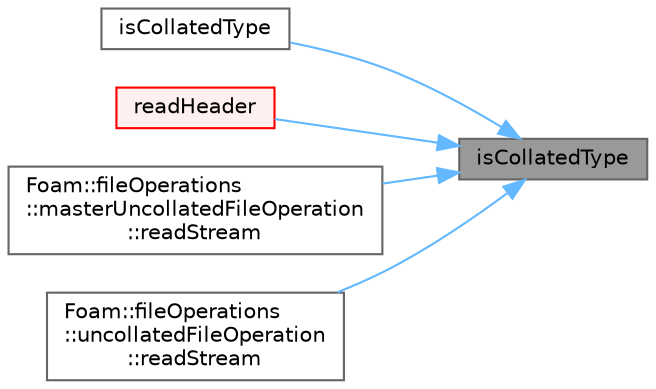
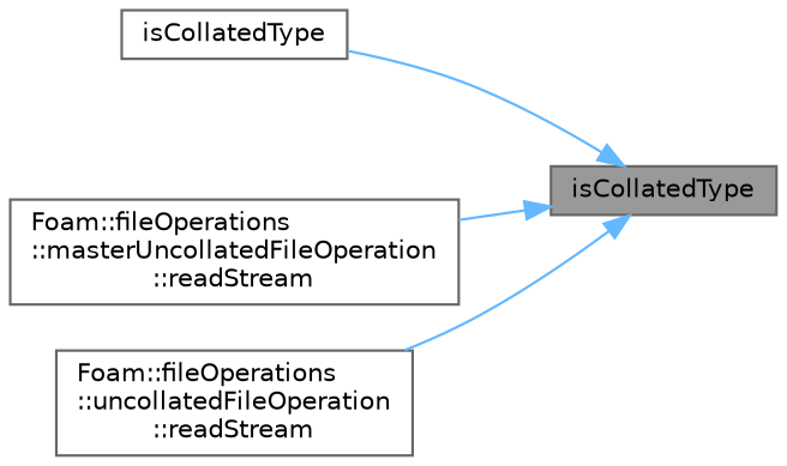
  digraph {
    rankdir=RL
    fontname="DejaVu Sans"
    node [color=grey40 fillcolor=white fontname="DejaVu Sans" fontsize=10 shape=box style=filled]
    edge [color=steelblue1 dir=back fontname="DejaVu Sans" fontsize=10 labelfontname=Helvetica labelfontsize=10 style=solid]
    n1 [color=gray40 fillcolor=grey60 fontcolor=black height=0.2 label=isCollatedType width=0.4]
    n2 [height=0.2 label=isCollatedType width=0.4]
-   n3 [color=red fillcolor="#FFF0F0" height=0.2 label=readHeader width=0.4]
    n4 [height=0.2 label="Foam::fileOperations\l::masterUncollatedFileOperation\l::readStream" width=0.4]
    n5 [height=0.2 label="Foam::fileOperations\l::uncollatedFileOperation\l::readStream" width=0.4]
    n1 -> n2
-   n1 -> n3
    n1 -> n4
    n1 -> n5
  }
